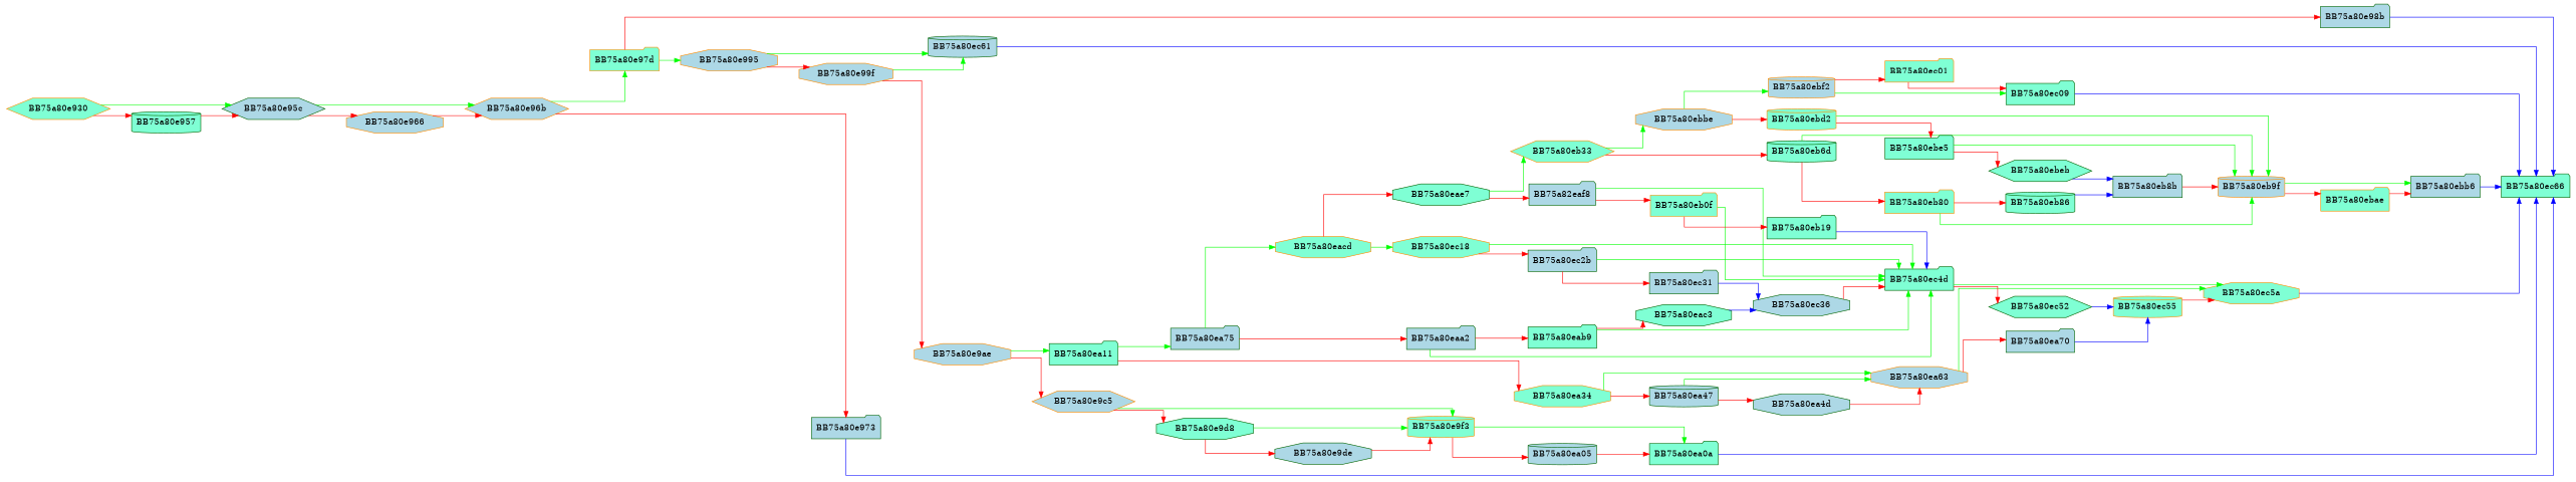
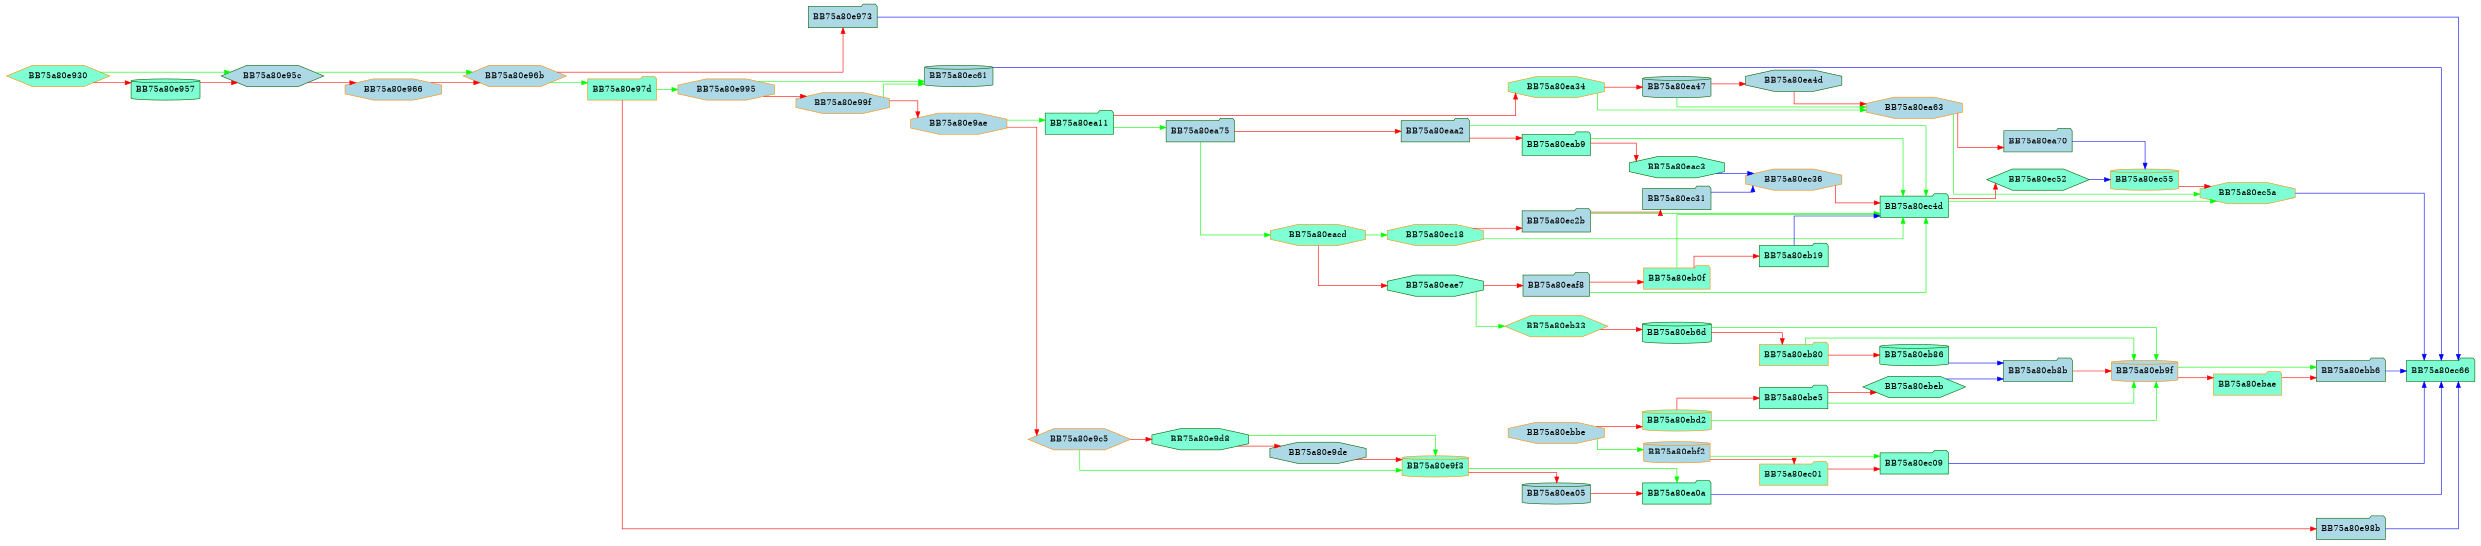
  digraph {
    rankdir=LR
    splines=ortho
    node [color=darkgreen fillcolor=aquamarine shape=folder style=filled]
    edge [color=red]
    BB75a80e930 [color=darkorange shape=hexagon]
    BB75a80e95c [fillcolor=lightblue shape=hexagon]
    BB75a80e957 [shape=cylinder]
    BB75a80e96b [color=darkorange fillcolor=lightblue shape=hexagon]
    BB75a80e966 [color=darkorange fillcolor=lightblue shape=octagon]
    BB75a80e97d [color=darkorange]
    BB75a80e973 [fillcolor=lightblue]
    BB75a80e995 [color=darkorange fillcolor=lightblue shape=octagon]
    BB75a80e98b [fillcolor=lightblue]
    BB75a80ec66
    BB75a80ec61 [fillcolor=lightblue shape=cylinder]
    BB75a80e99f [color=darkorange fillcolor=lightblue shape=octagon]
    BB75a80e9ae [color=darkorange fillcolor=lightblue shape=octagon]
    BB75a80ea11
    BB75a80e9c5 [color=darkorange fillcolor=lightblue shape=hexagon]
    BB75a80ea75 [fillcolor=lightblue]
    BB75a80ea34 [color=darkorange shape=octagon]
    BB75a80e9f3 [color=darkorange shape=cylinder]
    BB75a80e9d8 [shape=octagon]
    BB75a80eacd [color=darkorange shape=octagon]
    BB75a80eaa2 [fillcolor=lightblue]
    BB75a80ea63 [color=darkorange fillcolor=lightblue shape=octagon]
    BB75a80ea47 [fillcolor=lightblue shape=cylinder]
    BB75a80ea0a
    BB75a80ea05 [fillcolor=lightblue shape=cylinder]
    BB75a80e9de [fillcolor=lightblue shape=octagon]
    BB75a80ec18 [color=darkorange shape=octagon]
    BB75a80eae7 [shape=octagon]
    BB75a80ec4d
    BB75a80eab9
    BB75a80ec5a [color=darkorange shape=octagon]
    BB75a80ea70 [fillcolor=lightblue]
    BB75a80ea4d [fillcolor=lightblue shape=octagon]
    BB75a80ec55 [color=darkorange shape=cylinder]
    BB75a80ec2b [fillcolor=lightblue]
    BB75a80eb33 [color=darkorange shape=hexagon]
-   BB75a80eaf8 [fillcolor=lightblue label=BB75a82eaf8]
+   BB75a80eaf8 [fillcolor=lightblue]
    BB75a80ec52 [shape=hexagon]
    BB75a80eac3 [shape=octagon]
-   BB75a80ec36 [fillcolor=lightblue shape=octagon]
+   BB75a80ec36 [color=darkorange fillcolor=lightblue shape=octagon]
    BB75a80ec31 [fillcolor=lightblue]
    BB75a80ebbe [color=darkorange fillcolor=lightblue shape=octagon]
    BB75a80eb6d [shape=cylinder]
    BB75a80eb0f [color=darkorange]
    BB75a80ebf2 [color=darkorange fillcolor=lightblue shape=cylinder]
    BB75a80ebd2 [color=darkorange shape=cylinder]
    BB75a80eb9f [color=darkorange fillcolor=lightblue shape=cylinder]
    BB75a80eb80 [color=darkorange]
    BB75a80eb19
    BB75a80ec09
    BB75a80ec01 [color=darkorange]
    BB75a80ebe5
    BB75a80ebb6 [fillcolor=lightblue]
    BB75a80ebae [color=darkorange]
    BB75a80eb86 [shape=cylinder]
    BB75a80eb8b [fillcolor=lightblue]
    BB75a80ebeb [shape=hexagon]
    BB75a80e930 -> BB75a80e95c [color=green]
    BB75a80e930 -> BB75a80e957
    BB75a80e95c -> BB75a80e96b [color=green]
    BB75a80e95c -> BB75a80e966
    BB75a80e957 -> BB75a80e95c
    BB75a80e96b -> BB75a80e97d [color=green]
    BB75a80e96b -> BB75a80e973
    BB75a80e966 -> BB75a80e96b
    BB75a80e97d -> BB75a80e995 [color=green]
    BB75a80e97d -> BB75a80e98b
    BB75a80e973 -> BB75a80ec66 [color=blue]
    BB75a80e995 -> BB75a80ec61 [color=green]
    BB75a80e995 -> BB75a80e99f
    BB75a80e98b -> BB75a80ec66 [color=blue]
    BB75a80ec61 -> BB75a80ec66 [color=blue]
    BB75a80e99f -> BB75a80ec61 [color=green]
    BB75a80e99f -> BB75a80e9ae
    BB75a80e9ae -> BB75a80ea11 [color=green]
    BB75a80e9ae -> BB75a80e9c5
    BB75a80ea11 -> BB75a80ea75 [color=green]
    BB75a80ea11 -> BB75a80ea34
    BB75a80e9c5 -> BB75a80e9f3 [color=green]
    BB75a80e9c5 -> BB75a80e9d8
    BB75a80ea75 -> BB75a80eacd [color=green]
    BB75a80ea75 -> BB75a80eaa2
    BB75a80ea34 -> BB75a80ea63 [color=green]
    BB75a80ea34 -> BB75a80ea47
    BB75a80e9f3 -> BB75a80ea0a [color=green]
    BB75a80e9f3 -> BB75a80ea05
    BB75a80e9d8 -> BB75a80e9f3 [color=green]
    BB75a80e9d8 -> BB75a80e9de
    BB75a80eacd -> BB75a80ec18 [color=green]
    BB75a80eacd -> BB75a80eae7
    BB75a80eaa2 -> BB75a80ec4d [color=green]
    BB75a80eaa2 -> BB75a80eab9
    BB75a80ea63 -> BB75a80ec5a [color=green]
    BB75a80ea63 -> BB75a80ea70
    BB75a80ea47 -> BB75a80ea63 [color=green]
    BB75a80ea47 -> BB75a80ea4d
    BB75a80ea0a -> BB75a80ec66 [color=blue]
    BB75a80ea05 -> BB75a80ea0a
    BB75a80e9de -> BB75a80e9f3
    BB75a80ec18 -> BB75a80ec4d [color=green]
    BB75a80ec18 -> BB75a80ec2b
    BB75a80eae7 -> BB75a80eb33 [color=green]
    BB75a80eae7 -> BB75a80eaf8
    BB75a80ec4d -> BB75a80ec5a [color=green]
    BB75a80ec4d -> BB75a80ec52
    BB75a80eab9 -> BB75a80ec4d [color=green]
    BB75a80eab9 -> BB75a80eac3
    BB75a80ec5a -> BB75a80ec66 [color=blue]
    BB75a80ea70 -> BB75a80ec55 [color=blue]
    BB75a80ea4d -> BB75a80ea63
    BB75a80ec55 -> BB75a80ec5a
    BB75a80ec2b -> BB75a80ec4d [color=green]
    BB75a80ec2b -> BB75a80ec31
-   BB75a80eb33 -> BB75a80ebbe [color=green]
    BB75a80eb33 -> BB75a80eb6d
    BB75a80eaf8 -> BB75a80ec4d [color=green]
    BB75a80eaf8 -> BB75a80eb0f
    BB75a80ec52 -> BB75a80ec55 [color=blue]
    BB75a80eac3 -> BB75a80ec36 [color=blue]
    BB75a80ec36 -> BB75a80ec4d
    BB75a80ec31 -> BB75a80ec36 [color=blue]
    BB75a80ebbe -> BB75a80ebf2 [color=green]
    BB75a80ebbe -> BB75a80ebd2
    BB75a80eb6d -> BB75a80eb9f [color=green]
    BB75a80eb6d -> BB75a80eb80
    BB75a80eb0f -> BB75a80ec4d [color=green]
    BB75a80eb0f -> BB75a80eb19
    BB75a80ebf2 -> BB75a80ec09 [color=green]
    BB75a80ebf2 -> BB75a80ec01
    BB75a80ebd2 -> BB75a80eb9f [color=green]
    BB75a80ebd2 -> BB75a80ebe5
    BB75a80eb9f -> BB75a80ebb6 [color=green]
    BB75a80eb9f -> BB75a80ebae
    BB75a80eb80 -> BB75a80eb9f [color=green]
    BB75a80eb80 -> BB75a80eb86
    BB75a80eb19 -> BB75a80ec4d [color=blue]
    BB75a80ec09 -> BB75a80ec66 [color=blue]
    BB75a80ec01 -> BB75a80ec09
    BB75a80ebe5 -> BB75a80eb9f [color=green]
    BB75a80ebe5 -> BB75a80ebeb
    BB75a80ebb6 -> BB75a80ec66 [color=blue]
    BB75a80ebae -> BB75a80ebb6
    BB75a80eb86 -> BB75a80eb8b [color=blue]
    BB75a80eb8b -> BB75a80eb9f
    BB75a80ebeb -> BB75a80eb8b [color=blue]
  }
